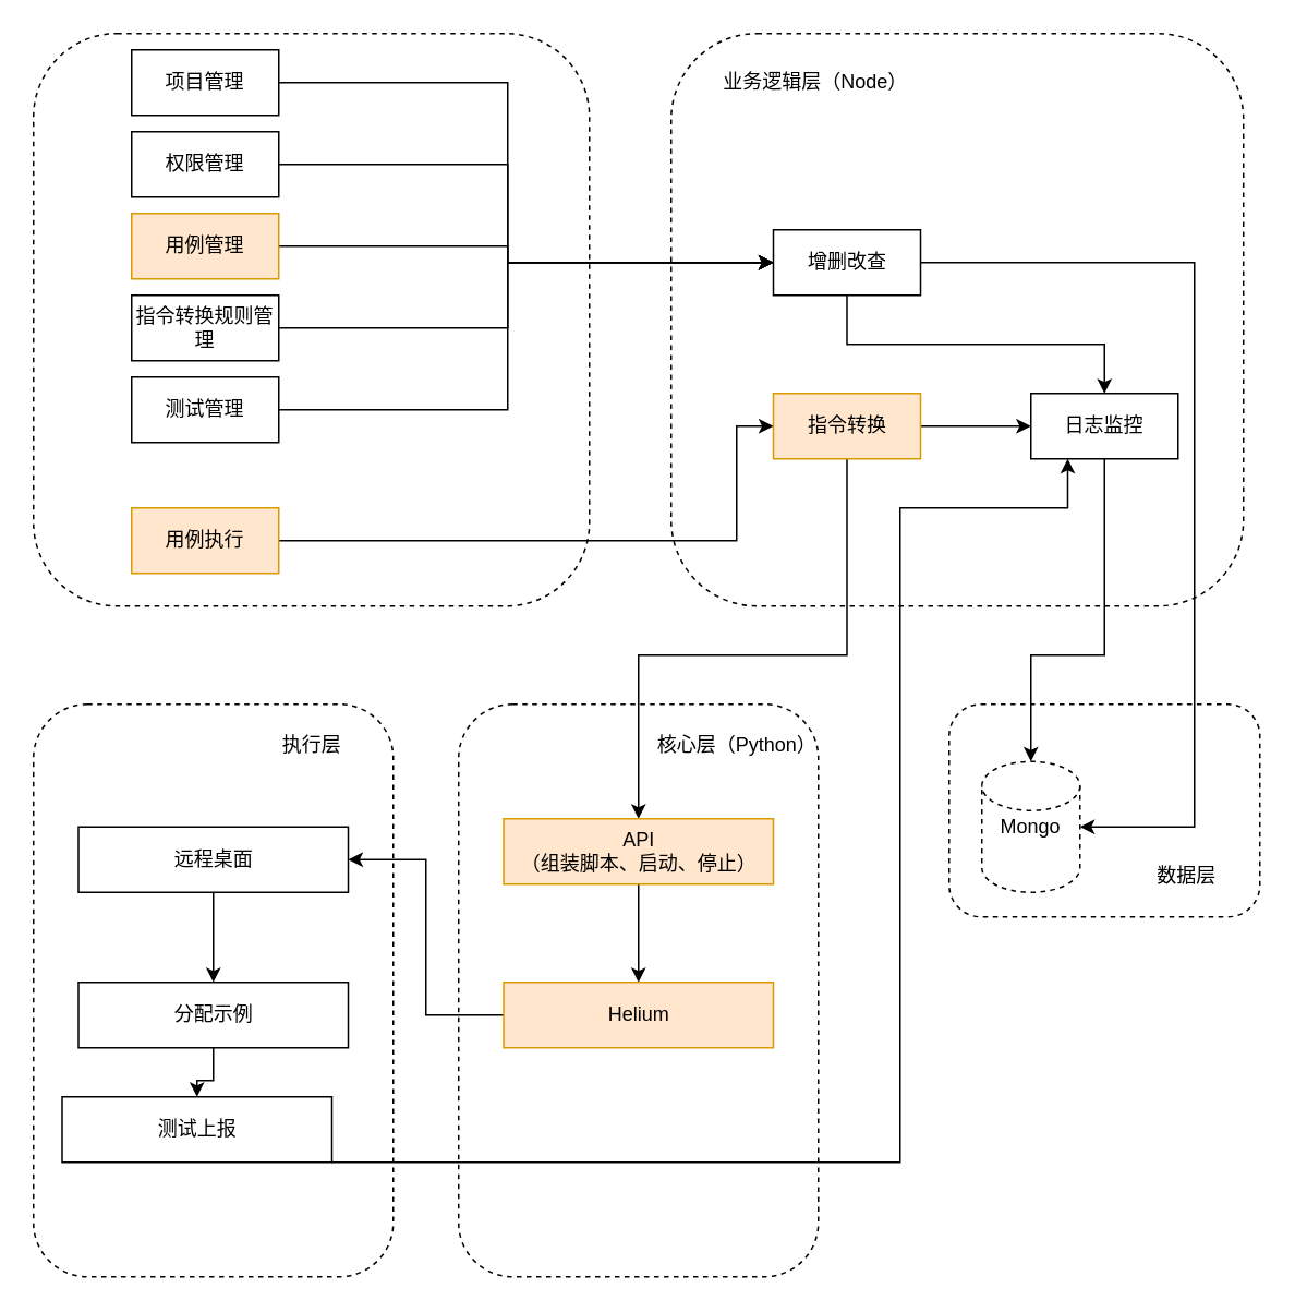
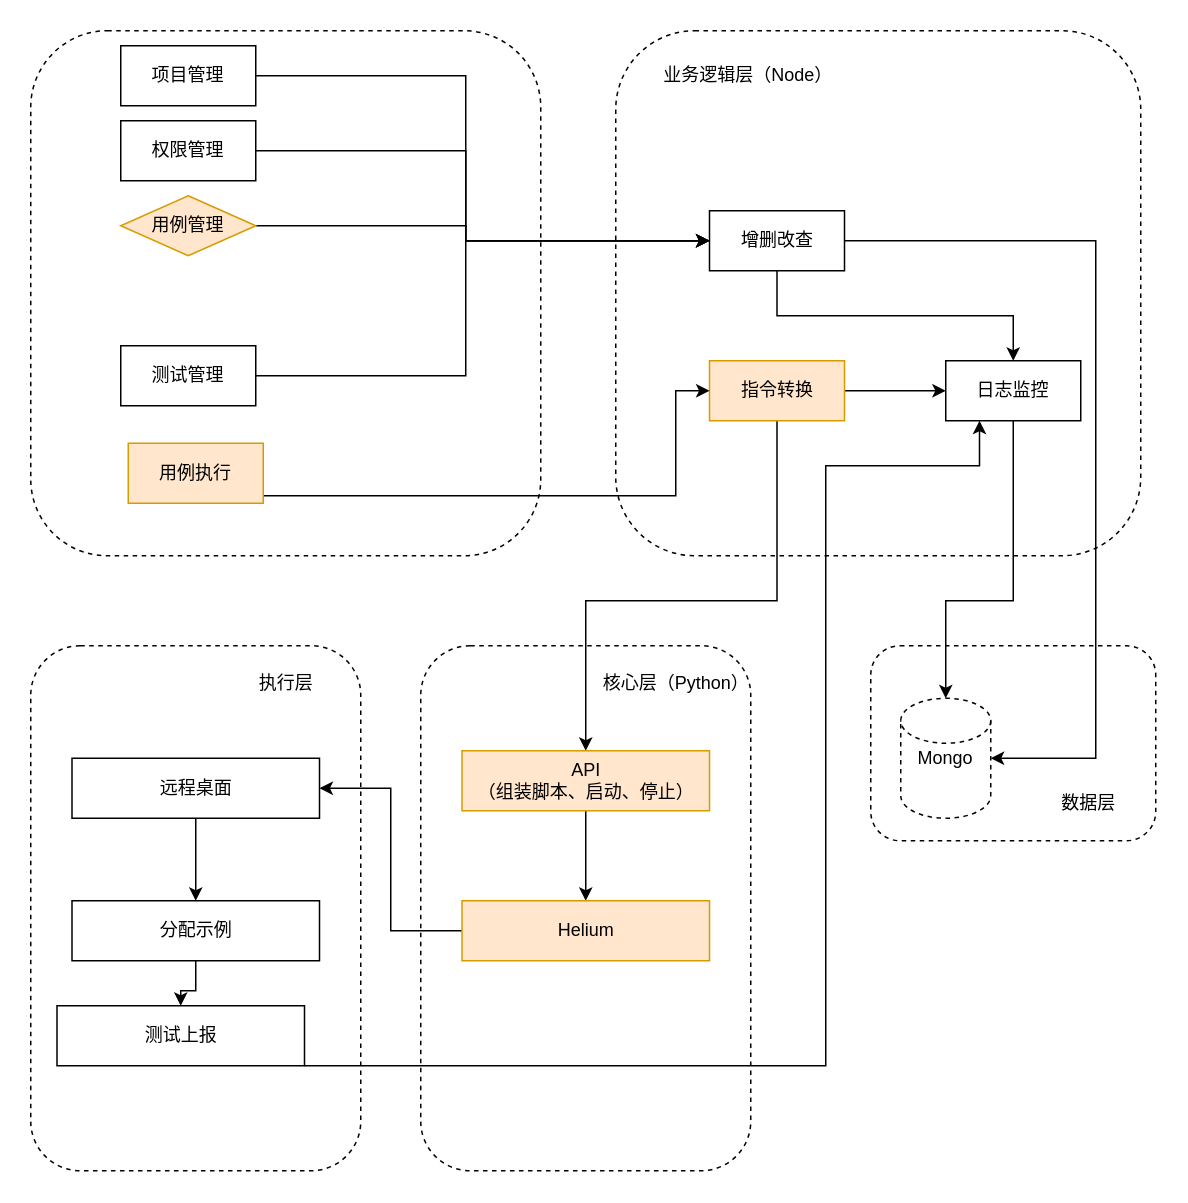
  <mxCell id="0" />
  <mxCell id="1" parent="0" />
  <mxCell id="2" value="" style="rounded=1;whiteSpace=wrap;html=1;dashed=1;" vertex="1" parent="1"><mxGeometry x="20" y="20" width="340" height="350" as="geometry" /></mxCell>
  <mxCell id="3" value="" style="rounded=1;whiteSpace=wrap;html=1;dashed=1;" vertex="1" parent="1"><mxGeometry x="410" y="20" width="350" height="350" as="geometry" /></mxCell>
  <mxCell id="4" value="" style="rounded=1;whiteSpace=wrap;html=1;dashed=1;" vertex="1" parent="1"><mxGeometry x="20" y="430" width="220" height="350" as="geometry" /></mxCell>
  <mxCell id="5" value="" style="rounded=1;whiteSpace=wrap;html=1;dashed=1;" vertex="1" parent="1"><mxGeometry x="280" y="430" width="220" height="350" as="geometry" /></mxCell>
  <mxCell id="6" value="" style="rounded=1;whiteSpace=wrap;html=1;dashed=1;" vertex="1" parent="1"><mxGeometry x="580" y="430" width="190" height="130" as="geometry" /></mxCell>
  <mxCell id="7" value="Mongo" style="shape=cylinder2;whiteSpace=wrap;html=1;boundedLbl=1;backgroundOutline=1;size=15;dashed=1;" vertex="1" parent="1"><mxGeometry x="600" y="465" width="60" height="80" as="geometry" /></mxCell>
  <mxCell id="8" value="数据层" style="text;html=1;resizable=0;autosize=1;align=center;verticalAlign=middle;points=[];fillColor=none;strokeColor=none;rounded=0;dashed=1;" vertex="1" parent="1"><mxGeometry x="700" y="525" width="50" height="20" as="geometry" /></mxCell>
  <mxCell id="9" value="业务逻辑层（Node）" style="text;html=1;resizable=0;autosize=1;align=center;verticalAlign=middle;points=[];fillColor=none;strokeColor=none;rounded=0;dashed=1;" vertex="1" parent="1"><mxGeometry x="432.5" y="40" width="130" height="20" as="geometry" /></mxCell>
  <mxCell id="10" value="核心层（Python）" style="text;html=1;resizable=0;autosize=1;align=center;verticalAlign=middle;points=[];fillColor=none;strokeColor=none;rounded=0;dashed=1;" vertex="1" parent="1"><mxGeometry x="395" y="445" width="110" height="20" as="geometry" /></mxCell>
  <mxCell id="11" value="执行层" style="text;html=1;resizable=0;autosize=1;align=center;verticalAlign=middle;points=[];fillColor=none;strokeColor=none;rounded=0;dashed=1;" vertex="1" parent="1"><mxGeometry x="165" y="445" width="50" height="20" as="geometry" /></mxCell>
  <mxCell id="12" style="edgeStyle=orthogonalEdgeStyle;rounded=0;orthogonalLoop=1;jettySize=auto;html=1;entryX=0;entryY=0.5;entryDx=0;entryDy=0;" edge="1" parent="1" source="13" target="16"><mxGeometry relative="1" as="geometry"><Array as="points"><mxPoint x="310" y="150" /><mxPoint x="310" y="160" /></Array></mxGeometry></mxCell>
- <mxCell id="13" value="用例管理" style="rounded=0;whiteSpace=wrap;html=1;fillColor=#ffe6cc;strokeColor=#d79b00;" vertex="1" parent="1"><mxGeometry x="80" y="130" width="90" height="40" as="geometry" /></mxCell>
+ <mxCell id="13" value="用例管理" style="rhombus;whiteSpace=wrap;html=1;fillColor=#ffe6cc;strokeColor=#d79b00;" vertex="1" parent="1"><mxGeometry x="80" y="130" width="90" height="40" as="geometry" /></mxCell>
  <mxCell id="14" style="edgeStyle=orthogonalEdgeStyle;rounded=0;orthogonalLoop=1;jettySize=auto;html=1;exitX=1;exitY=0.5;exitDx=0;exitDy=0;" edge="1" parent="1" source="16" target="7"><mxGeometry relative="1" as="geometry"><Array as="points"><mxPoint x="730" y="160" /><mxPoint x="730" y="505" /></Array></mxGeometry></mxCell>
  <mxCell id="15" style="edgeStyle=orthogonalEdgeStyle;rounded=0;orthogonalLoop=1;jettySize=auto;html=1;exitX=0.5;exitY=1;exitDx=0;exitDy=0;entryX=0.5;entryY=0;entryDx=0;entryDy=0;" edge="1" parent="1" source="16" target="40"><mxGeometry relative="1" as="geometry" /></mxCell>
  <mxCell id="16" value="增删改查" style="rounded=0;whiteSpace=wrap;html=1;" vertex="1" parent="1"><mxGeometry x="472.5" y="140" width="90" height="40" as="geometry" /></mxCell>
  <mxCell id="17" style="edgeStyle=orthogonalEdgeStyle;rounded=0;orthogonalLoop=1;jettySize=auto;html=1;" edge="1" parent="1" source="19" target="29"><mxGeometry relative="1" as="geometry"><Array as="points"><mxPoint x="518" y="400" /><mxPoint x="390" y="400" /></Array></mxGeometry></mxCell>
  <mxCell id="18" style="edgeStyle=orthogonalEdgeStyle;rounded=0;orthogonalLoop=1;jettySize=auto;html=1;exitX=1;exitY=0.5;exitDx=0;exitDy=0;entryX=0;entryY=0.5;entryDx=0;entryDy=0;" edge="1" parent="1" source="19" target="40"><mxGeometry relative="1" as="geometry" /></mxCell>
  <mxCell id="19" value="指令转换" style="rounded=0;whiteSpace=wrap;html=1;fillColor=#ffe6cc;strokeColor=#d79b00;" vertex="1" parent="1"><mxGeometry x="472.5" y="240" width="90" height="40" as="geometry" /></mxCell>
  <mxCell id="20" style="edgeStyle=orthogonalEdgeStyle;rounded=0;orthogonalLoop=1;jettySize=auto;html=1;entryX=0;entryY=0.5;entryDx=0;entryDy=0;exitX=1;exitY=0.5;exitDx=0;exitDy=0;" edge="1" parent="1" source="21" target="16"><mxGeometry relative="1" as="geometry"><Array as="points"><mxPoint x="310" y="50" /><mxPoint x="310" y="160" /></Array></mxGeometry></mxCell>
  <mxCell id="21" value="项目管理" style="rounded=0;whiteSpace=wrap;html=1;" vertex="1" parent="1"><mxGeometry x="80" y="30" width="90" height="40" as="geometry" /></mxCell>
  <mxCell id="22" style="edgeStyle=orthogonalEdgeStyle;rounded=0;orthogonalLoop=1;jettySize=auto;html=1;" edge="1" parent="1" source="23" target="16"><mxGeometry relative="1" as="geometry"><Array as="points"><mxPoint x="310" y="100" /><mxPoint x="310" y="160" /></Array></mxGeometry></mxCell>
  <mxCell id="23" value="权限管理" style="rounded=0;whiteSpace=wrap;html=1;" vertex="1" parent="1"><mxGeometry x="80" y="80" width="90" height="40" as="geometry" /></mxCell>
  <mxCell id="24" style="edgeStyle=orthogonalEdgeStyle;rounded=0;orthogonalLoop=1;jettySize=auto;html=1;exitX=1;exitY=0.5;exitDx=0;exitDy=0;entryX=0;entryY=0.5;entryDx=0;entryDy=0;" edge="1" parent="1" source="25" target="19"><mxGeometry relative="1" as="geometry"><Array as="points"><mxPoint x="450" y="330" /><mxPoint x="450" y="260" /></Array></mxGeometry></mxCell>
- <mxCell id="25" value="用例执行" style="rounded=0;whiteSpace=wrap;html=1;fillColor=#ffe6cc;strokeColor=#d79b00;" vertex="1" parent="1"><mxGeometry x="80" y="310" width="90" height="40" as="geometry" /></mxCell>
- <mxCell id="26" style="edgeStyle=orthogonalEdgeStyle;rounded=0;orthogonalLoop=1;jettySize=auto;html=1;entryX=0;entryY=0.5;entryDx=0;entryDy=0;" edge="1" parent="1" source="27" target="16"><mxGeometry relative="1" as="geometry"><Array as="points"><mxPoint x="310" y="200" /><mxPoint x="310" y="160" /></Array></mxGeometry></mxCell>
- <mxCell id="27" value="指令转换规则管理" style="rounded=0;whiteSpace=wrap;html=1;" vertex="1" parent="1"><mxGeometry x="80" y="180" width="90" height="40" as="geometry" /></mxCell>
+ <mxCell id="25" value="用例执行" style="rounded=0;whiteSpace=wrap;html=1;fillColor=#ffe6cc;strokeColor=#d79b00;" vertex="1" parent="1"><mxGeometry x="85" y="295" width="90" height="40" as="geometry" /></mxCell>
  <mxCell id="28" style="edgeStyle=orthogonalEdgeStyle;rounded=0;orthogonalLoop=1;jettySize=auto;html=1;entryX=0.5;entryY=0;entryDx=0;entryDy=0;" edge="1" parent="1" source="29" target="31"><mxGeometry relative="1" as="geometry" /></mxCell>
  <mxCell id="29" value="API&lt;br&gt;（组装脚本、启动、停止）" style="rounded=0;whiteSpace=wrap;html=1;fillColor=#ffe6cc;strokeColor=#d79b00;" vertex="1" parent="1"><mxGeometry x="307.5" y="500" width="165" height="40" as="geometry" /></mxCell>
  <mxCell id="30" style="edgeStyle=orthogonalEdgeStyle;rounded=0;orthogonalLoop=1;jettySize=auto;html=1;entryX=1;entryY=0.5;entryDx=0;entryDy=0;" edge="1" parent="1" source="31" target="33"><mxGeometry relative="1" as="geometry" /></mxCell>
  <mxCell id="31" value="Helium" style="rounded=0;whiteSpace=wrap;html=1;fillColor=#ffe6cc;strokeColor=#d79b00;" vertex="1" parent="1"><mxGeometry x="307.5" y="600" width="165" height="40" as="geometry" /></mxCell>
  <mxCell id="32" style="edgeStyle=orthogonalEdgeStyle;rounded=0;orthogonalLoop=1;jettySize=auto;html=1;entryX=0.5;entryY=0;entryDx=0;entryDy=0;" edge="1" parent="1" source="33" target="35"><mxGeometry relative="1" as="geometry" /></mxCell>
  <mxCell id="33" value="远程桌面" style="rounded=0;whiteSpace=wrap;html=1;" vertex="1" parent="1"><mxGeometry x="47.5" y="505" width="165" height="40" as="geometry" /></mxCell>
  <mxCell id="34" style="edgeStyle=orthogonalEdgeStyle;rounded=0;orthogonalLoop=1;jettySize=auto;html=1;" edge="1" parent="1" source="35" target="38"><mxGeometry relative="1" as="geometry" /></mxCell>
  <mxCell id="35" value="分配示例" style="rounded=0;whiteSpace=wrap;html=1;" vertex="1" parent="1"><mxGeometry x="47.5" y="600" width="165" height="40" as="geometry" /></mxCell>
  <mxCell id="36" style="edgeStyle=orthogonalEdgeStyle;rounded=0;orthogonalLoop=1;jettySize=auto;html=1;exitX=0.5;exitY=1;exitDx=0;exitDy=0;" edge="1" parent="1" source="35" target="35"><mxGeometry relative="1" as="geometry" /></mxCell>
  <mxCell id="37" style="edgeStyle=orthogonalEdgeStyle;rounded=0;orthogonalLoop=1;jettySize=auto;html=1;entryX=0.25;entryY=1;entryDx=0;entryDy=0;" edge="1" parent="1" source="38" target="40"><mxGeometry relative="1" as="geometry"><mxPoint x="550" y="640" as="targetPoint" /><Array as="points"><mxPoint x="550" y="710" /><mxPoint x="550" y="310" /><mxPoint x="653" y="310" /></Array></mxGeometry></mxCell>
  <mxCell id="38" value="测试上报" style="rounded=0;whiteSpace=wrap;html=1;" vertex="1" parent="1"><mxGeometry x="37.5" y="670" width="165" height="40" as="geometry" /></mxCell>
  <mxCell id="39" style="edgeStyle=orthogonalEdgeStyle;rounded=0;orthogonalLoop=1;jettySize=auto;html=1;" edge="1" parent="1" source="40" target="7"><mxGeometry relative="1" as="geometry"><Array as="points"><mxPoint x="675" y="400" /><mxPoint x="630" y="400" /></Array></mxGeometry></mxCell>
  <mxCell id="40" value="日志监控" style="rounded=0;whiteSpace=wrap;html=1;" vertex="1" parent="1"><mxGeometry x="630" y="240" width="90" height="40" as="geometry" /></mxCell>
  <mxCell id="41" style="edgeStyle=orthogonalEdgeStyle;rounded=0;orthogonalLoop=1;jettySize=auto;html=1;entryX=0;entryY=0.5;entryDx=0;entryDy=0;" edge="1" parent="1" source="42" target="16"><mxGeometry relative="1" as="geometry"><mxPoint x="370" y="220" as="targetPoint" /><Array as="points"><mxPoint x="310" y="250" /><mxPoint x="310" y="160" /></Array></mxGeometry></mxCell>
  <mxCell id="42" value="测试管理" style="rounded=0;whiteSpace=wrap;html=1;" vertex="1" parent="1"><mxGeometry x="80" y="230" width="90" height="40" as="geometry" /></mxCell>
